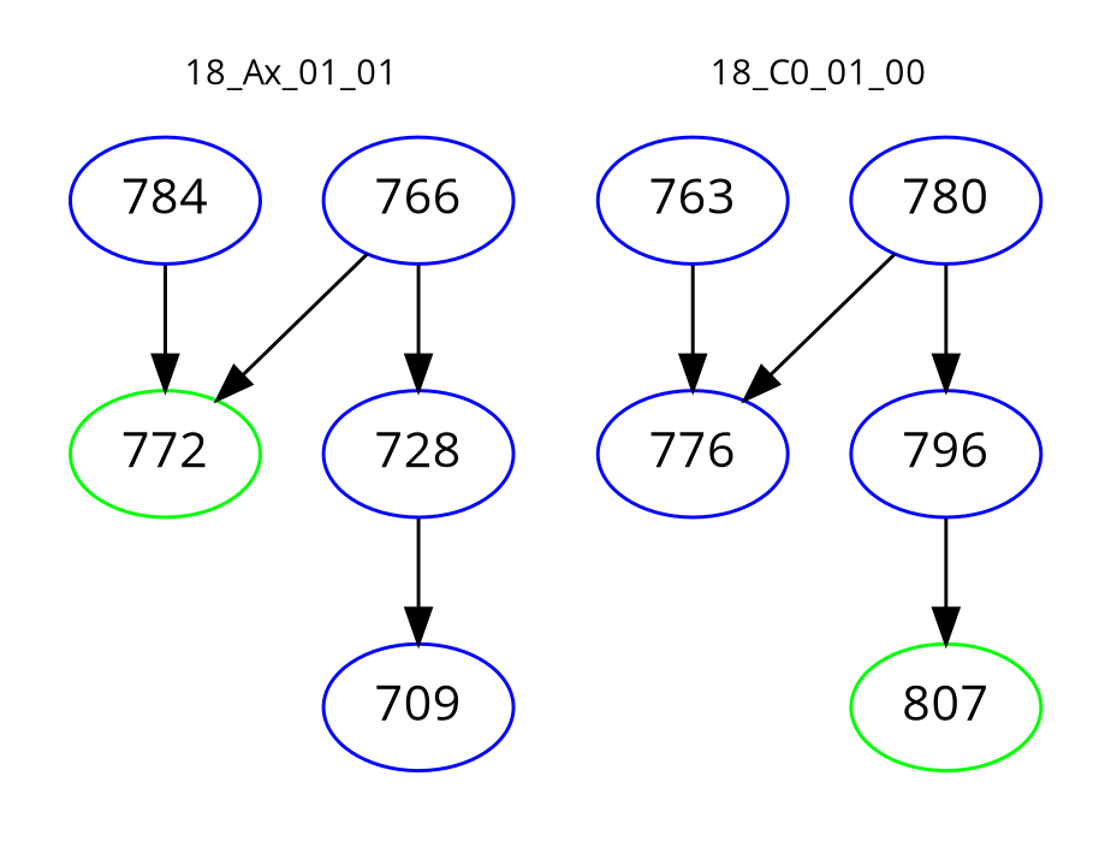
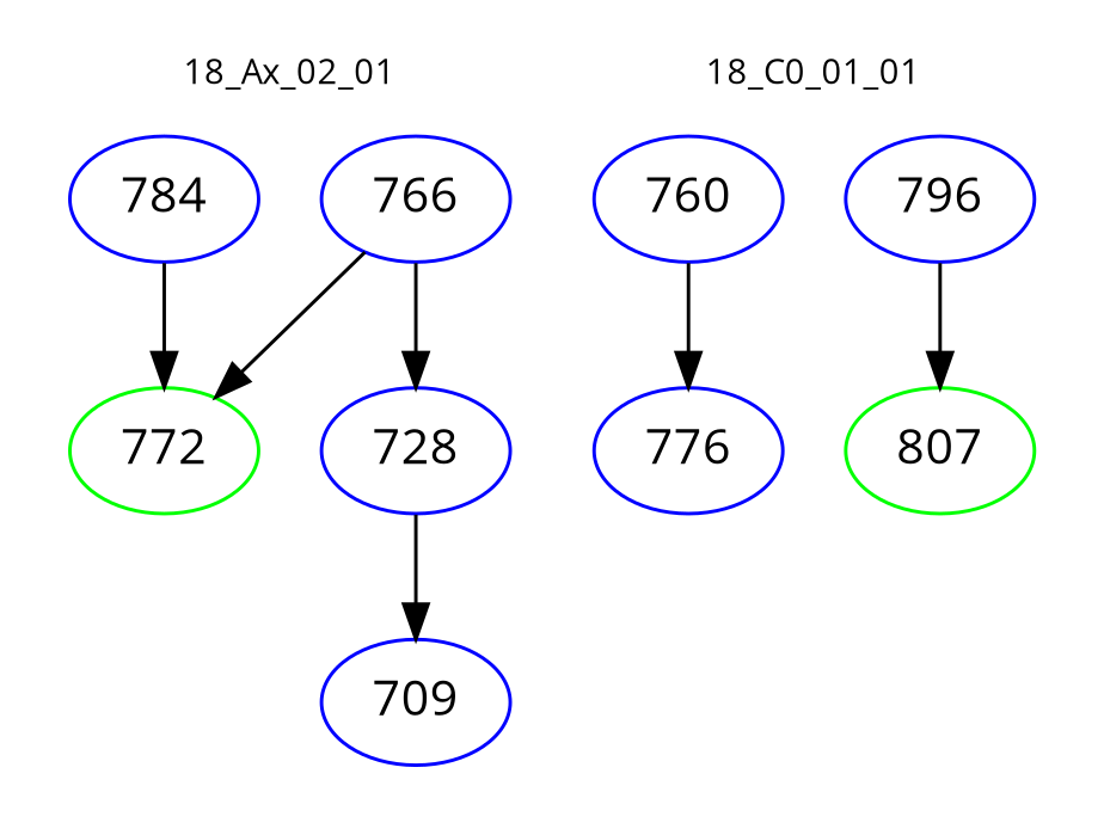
  digraph {
    fontname="Open Sans"
    node [color=blue fontname="Open Sans"]
    edge [color=black fontname="Open Sans"]
    n1 [label=766]
    n2 [label=728]
    n3 [color=green label=772]
    n4 [label=709]
    n5 [label=784]
-   n6 [label=780]
    n7 [label=776]
    n8 [label=796]
-   n9 [label=763]
+   n9 [label=760]
    n10 [color=green label=807]
    subgraph cluster_1 {
      color=white
      fontsize=10
-     label="18_Ax_01_01"
+     label="18_Ax_02_01"
      n1
      n2
      n3
      n4
      n5
    }
    subgraph cluster_2 {
      color=white
      fontsize=10
-     label="18_C0_01_00"
-     n6
+     label="18_C0_01_01"
      n7
      n8
      n9
      n10
    }
    n1 -> n2
    n1 -> n3
    n2 -> n4
    n5 -> n3
-   n6 -> n7
-   n6 -> n8
    n8 -> n10
    n9 -> n7
  }
